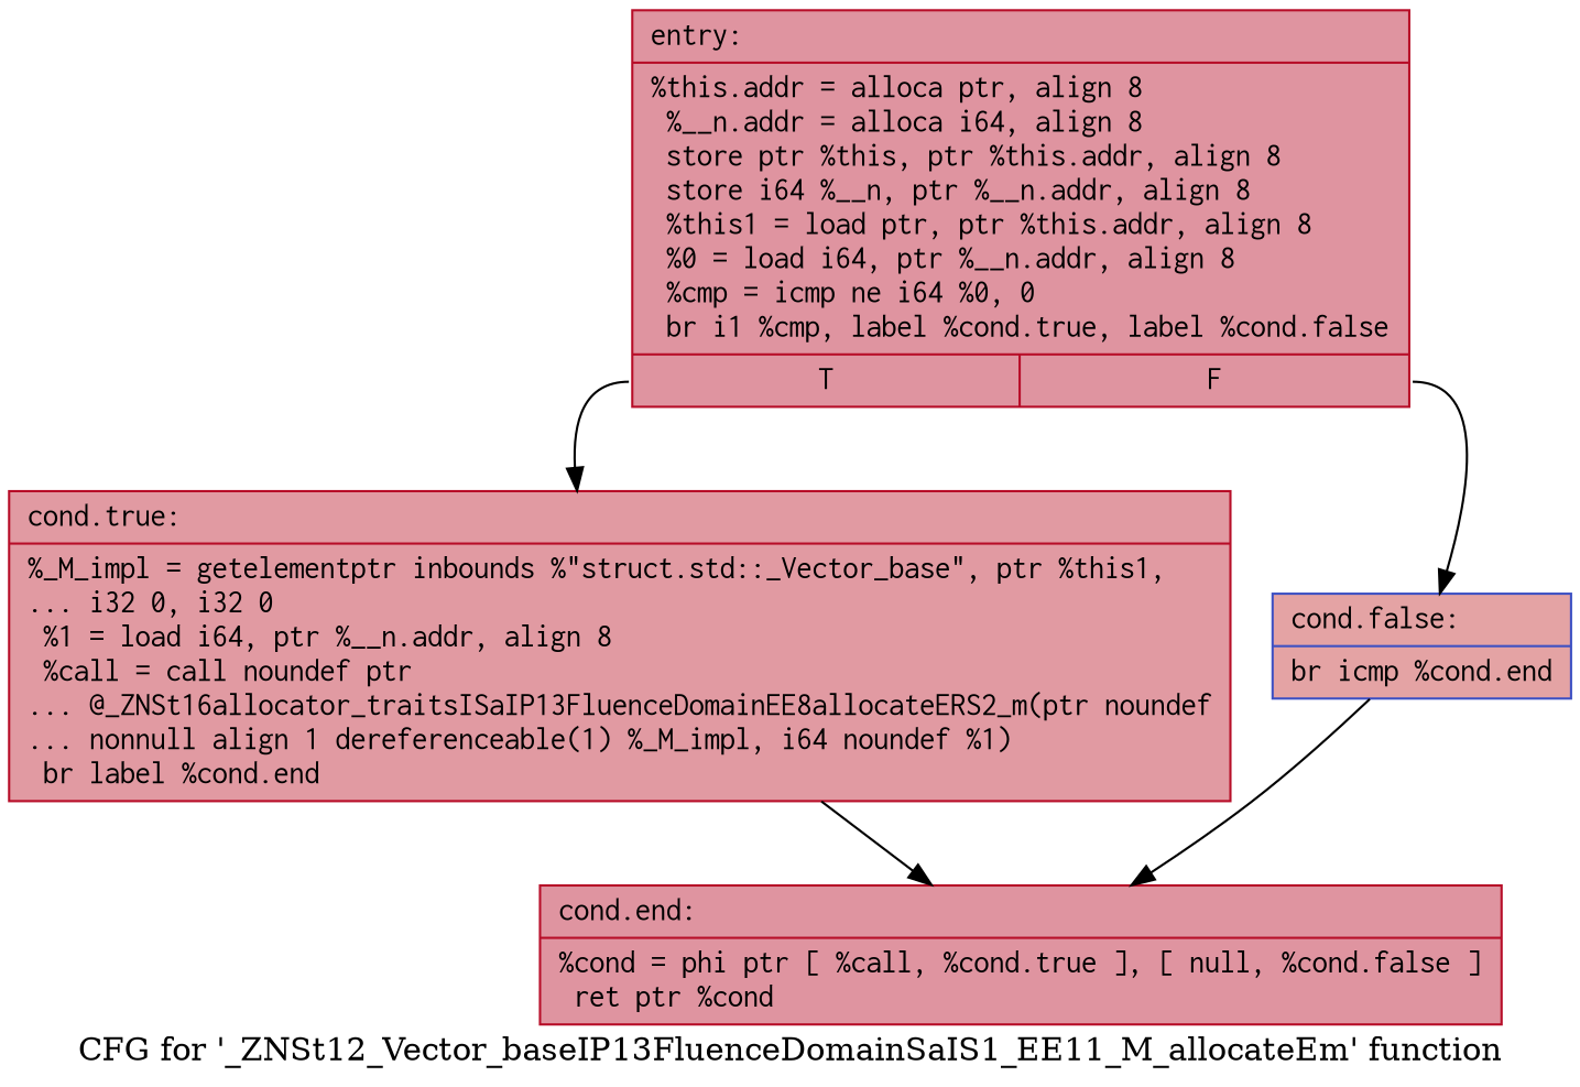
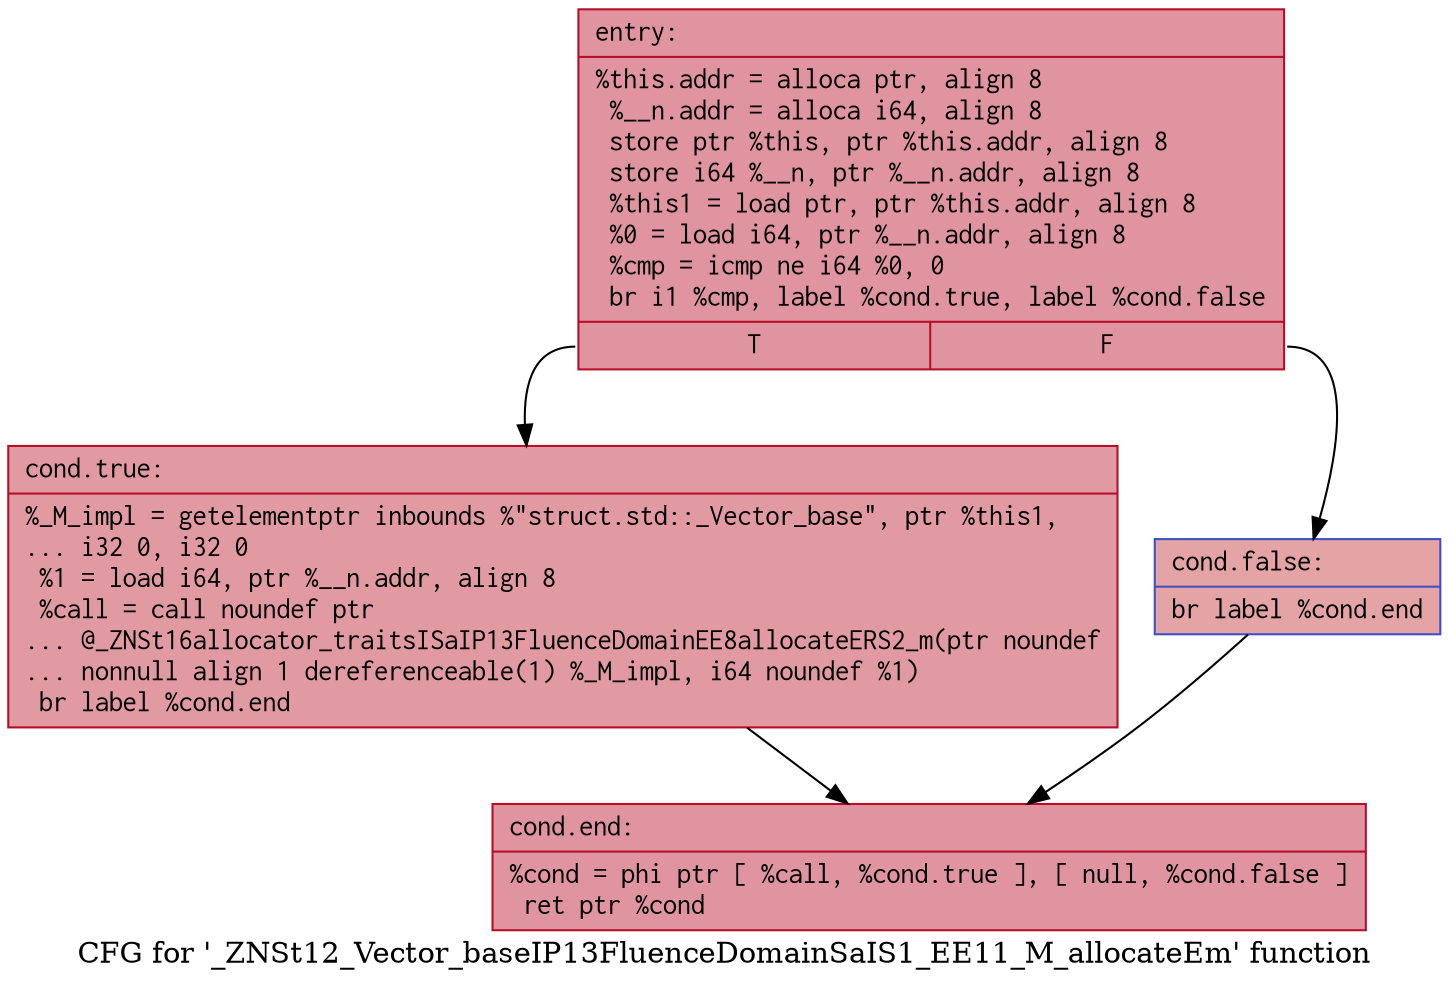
  digraph {
    label="CFG for '_ZNSt12_Vector_baseIP13FluenceDomainSaIS1_EE11_M_allocateEm' function"
    node [color="#b70d28ff" fillcolor="#b70d2870" fontname=Courier shape=record style=filled]
    n1 [label="{entry:\l|  %this.addr = alloca ptr, align 8\l  %__n.addr = alloca i64, align 8\l  store ptr %this, ptr %this.addr, align 8\l  store i64 %__n, ptr %__n.addr, align 8\l  %this1 = load ptr, ptr %this.addr, align 8\l  %0 = load i64, ptr %__n.addr, align 8\l  %cmp = icmp ne i64 %0, 0\l  br i1 %cmp, label %cond.true, label %cond.false\l|{<s0>T|<s1>F}}"]
    n2 [fillcolor="#bb1b2c70" label="{cond.true:\l|  %_M_impl = getelementptr inbounds %\"struct.std::_Vector_base\", ptr %this1,\l... i32 0, i32 0\l  %1 = load i64, ptr %__n.addr, align 8\l  %call = call noundef ptr\l... @_ZNSt16allocator_traitsISaIP13FluenceDomainEE8allocateERS2_m(ptr noundef\l... nonnull align 1 dereferenceable(1) %_M_impl, i64 noundef %1)\l  br label %cond.end\l}"]
-   n3 [color="#3d50c3ff" fillcolor="#c32e3170" label="{cond.false:\l|  br icmp %cond.end\l}"]
+   n3 [color="#3d50c3ff" fillcolor="#c32e3170" label="{cond.false:\l|  br label %cond.end\l}"]
    n4 [label="{cond.end:\l|  %cond = phi ptr [ %call, %cond.true ], [ null, %cond.false ]\l  ret ptr %cond\l}"]
    n1 -> n2 [tailport=s0]
    n1 -> n3 [tailport=s1]
    n2 -> n4
    n3 -> n4
  }
